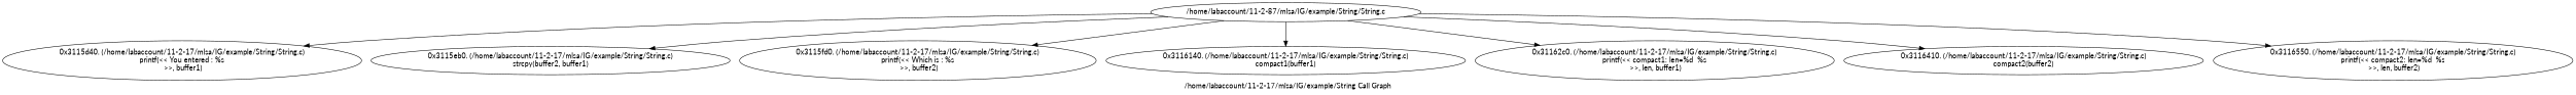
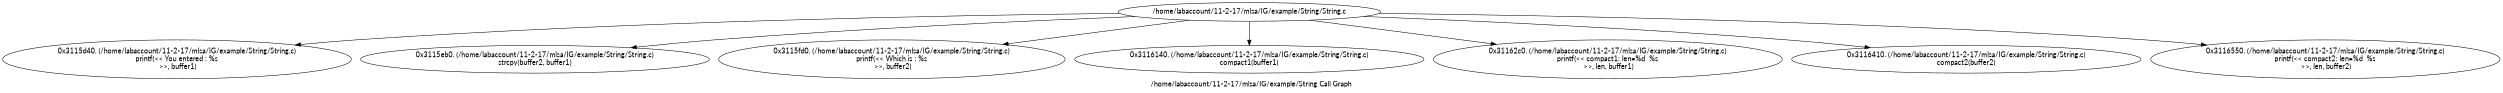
  digraph {
    label="/home/labaccount/11-2-17/mlsa/IG/example/String Call Graph"
    rankdir=TB
    fontname=Lato
    node [shape=oval fontname=Lato]
    edge [fontname=Lato]
-   n1 [label="/home/labaccount/11-2-87/mlsa/IG/example/String/String.c"]
+   n1 [label="/home/labaccount/11-2-17/mlsa/IG/example/String/String.c"]
    n2 [label="0x3115d40. (/home/labaccount/11-2-17/mlsa/IG/example/String/String.c)\nprintf(<< You entered : %s\n >>, buffer1)"]
    n3 [label="0x3115eb0. (/home/labaccount/11-2-17/mlsa/IG/example/String/String.c)\nstrcpy(buffer2, buffer1)"]
    n4 [label="0x3115fd0. (/home/labaccount/11-2-17/mlsa/IG/example/String/String.c)\nprintf(<< Which is : %s\n >>, buffer2)"]
    n5 [label="0x3116140. (/home/labaccount/11-2-17/mlsa/IG/example/String/String.c)\ncompact1(buffer1)"]
    n6 [label="0x31162c0. (/home/labaccount/11-2-17/mlsa/IG/example/String/String.c)\nprintf(<< compact1: len=%d  %s\n >>, len, buffer1)"]
    n7 [label="0x3116410. (/home/labaccount/11-2-17/mlsa/IG/example/String/String.c)\ncompact2(buffer2)"]
    n8 [label="0x3116550. (/home/labaccount/11-2-17/mlsa/IG/example/String/String.c)\nprintf(<< compact2: len=%d  %s\n >>, len, buffer2)"]
    n1 -> n2
    n1 -> n3
    n1 -> n4
    n1 -> n5
    n1 -> n6
    n1 -> n7
    n1 -> n8
  }
